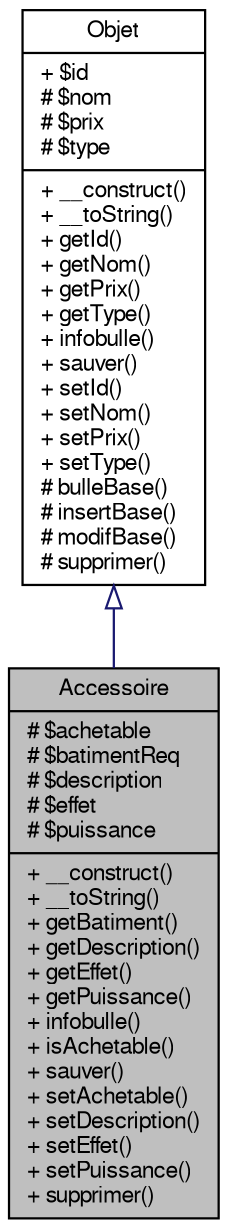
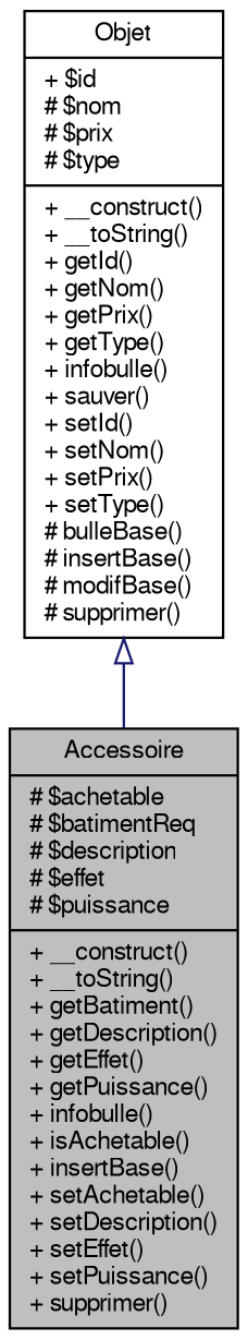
  digraph {
    node [color=black fontname=FreeSans fontsize=10 shape=record]
-   n1 [fillcolor=grey75 fontcolor=black height=0.2 label="{Accessoire\n|# $achetable\l# $batimentReq\l# $description\l# $effet\l# $puissance\l|+ __construct()\l+ __toString()\l+ getBatiment()\l+ getDescription()\l+ getEffet()\l+ getPuissance()\l+ infobulle()\l+ isAchetable()\l+ sauver()\l+ setAchetable()\l+ setDescription()\l+ setEffet()\l+ setPuissance()\l+ supprimer()\l}" style=filled width=0.4]
+   n1 [fillcolor=grey75 fontcolor=black height=0.2 label="{Accessoire\n|# $achetable\l# $batimentReq\l# $description\l# $effet\l# $puissance\l|+ __construct()\l+ __toString()\l+ getBatiment()\l+ getDescription()\l+ getEffet()\l+ getPuissance()\l+ infobulle()\l+ isAchetable()\l+ insertBase()\l+ setAchetable()\l+ setDescription()\l+ setEffet()\l+ setPuissance()\l+ supprimer()\l}" style=filled width=0.4]
    n2 [height=0.2 label="{Objet\n|+ $id\l# $nom\l# $prix\l# $type\l|+ __construct()\l+ __toString()\l+ getId()\l+ getNom()\l+ getPrix()\l+ getType()\l+ infobulle()\l+ sauver()\l+ setId()\l+ setNom()\l+ setPrix()\l+ setType()\l# bulleBase()\l# insertBase()\l# modifBase()\l# supprimer()\l}" width=0.4]
    n2 -> n1 [arrowtail=empty color=midnightblue dir=back fontname=FreeSans fontsize=10 labelfontname=FreeSans labelfontsize=10 style=solid]
  }
